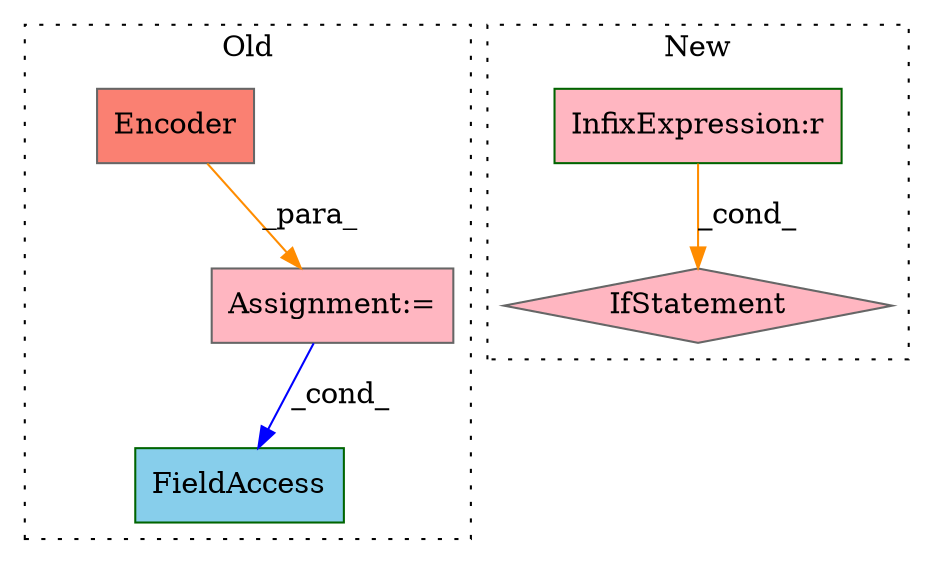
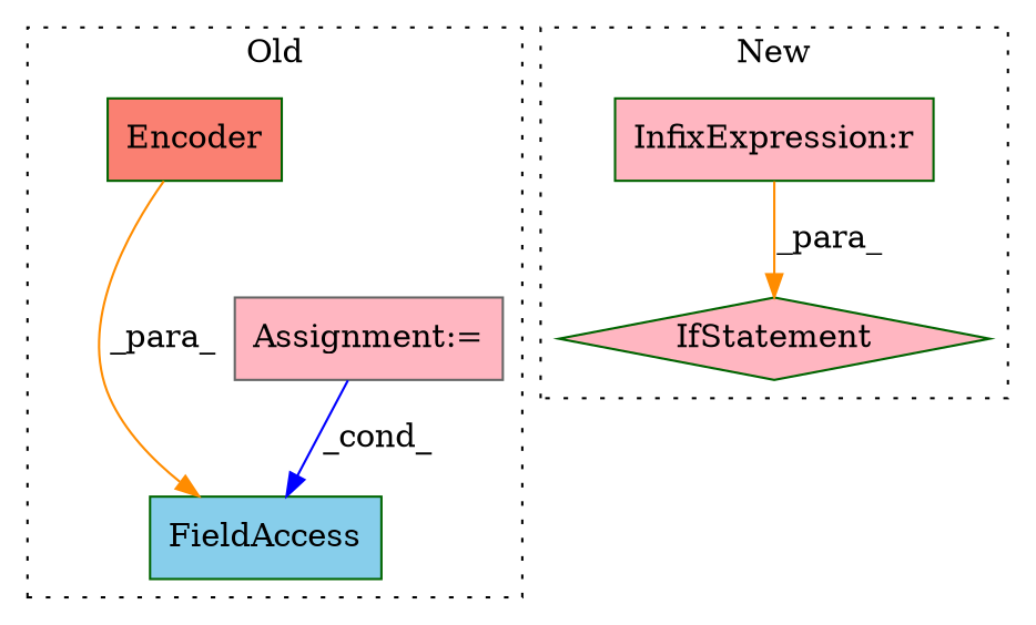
  digraph {
    node [color=darkgreen fillcolor=lightpink l=3 shape=box style=filled]
    edge [color=darkorange]
-   n1 [a=32 color=gray40 fillcolor=salmon l="8,1" label=Encoder s="931,942"]
+   n1 [a=32 fillcolor=salmon l="8,1" label=Encoder s="931,942"]
    n2 [a=22 fillcolor=skyblue l=12 label=FieldAccess s=918]
    n3 [a=7 color=gray40 l=1 label="Assignment:=" s=930]
-   n4 [a=25 color=gray40 label=IfStatement s=852 shape=diamond]
+   n4 [a=25 label=IfStatement s=852 shape=diamond]
    n5 [a=27 label="InfixExpression:r" s=847]
    subgraph cluster_1 {
      label=Old
      style=dotted
      n1
      n2
      n3
    }
    subgraph cluster_2 {
      label=New
      style=dotted
      n4
      n5
    }
-   n1 -> n3 [label=_para_]
+   n1 -> n2 [label=_para_]
    n3 -> n2 [color=blue label=_cond_]
-   n5 -> n4 [label=_cond_]
+   n5 -> n4 [label=_para_]
  }
